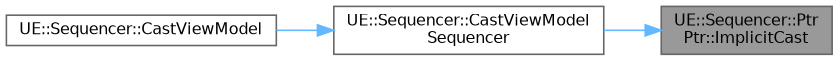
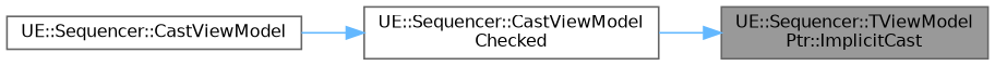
  digraph {
    rankdir=RL
    node [color=grey40 fillcolor=white fontname=Helvetica fontsize=10 shape=box style=filled]
    edge [color=steelblue1 dir=back fontname=Helvetica fontsize=10 labelfontname=Helvetica labelfontsize=10 style=solid]
-   n1 [color=gray40 fillcolor=grey60 fontcolor=black height=0.2 label="UE::Sequencer::Ptr\lPtr::ImplicitCast" width=0.4]
-   n2 [height=0.2 label="UE::Sequencer::CastViewModel\lSequencer" width=0.4]
+   n1 [color=gray40 fillcolor=grey60 fontcolor=black height=0.2 label="UE::Sequencer::TViewModel\lPtr::ImplicitCast" width=0.4]
+   n2 [height=0.2 label="UE::Sequencer::CastViewModel\lChecked" width=0.4]
    n3 [height=0.2 label="UE::Sequencer::CastViewModel" width=0.4]
    n1 -> n2
    n2 -> n3
  }
